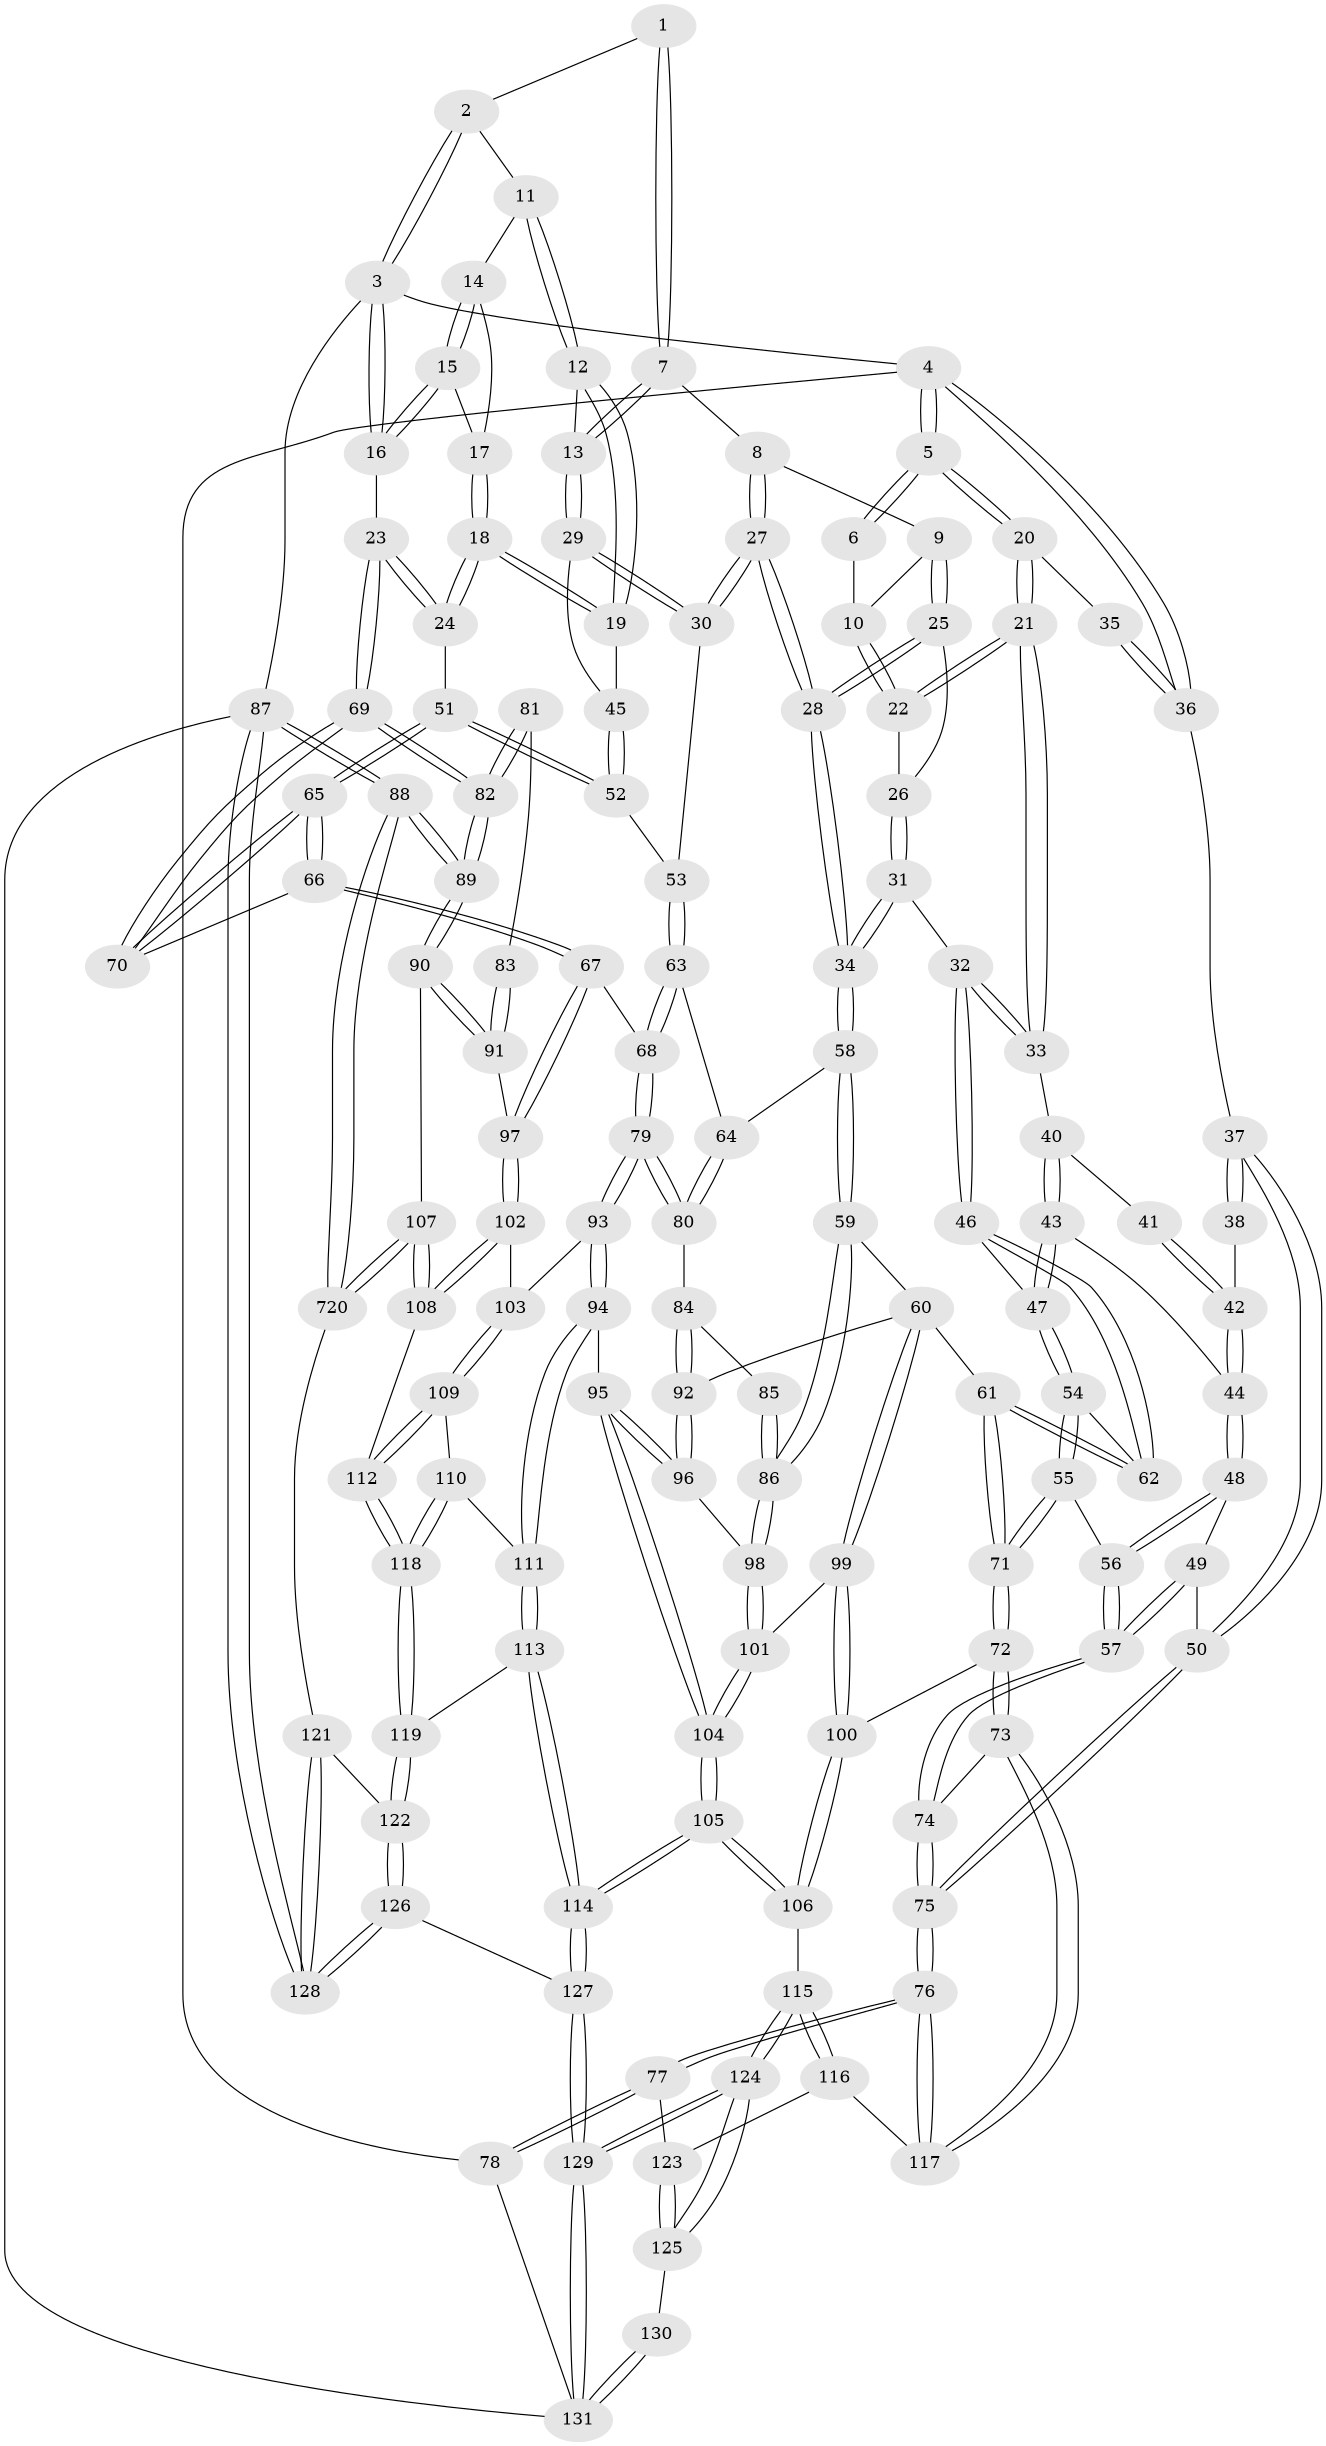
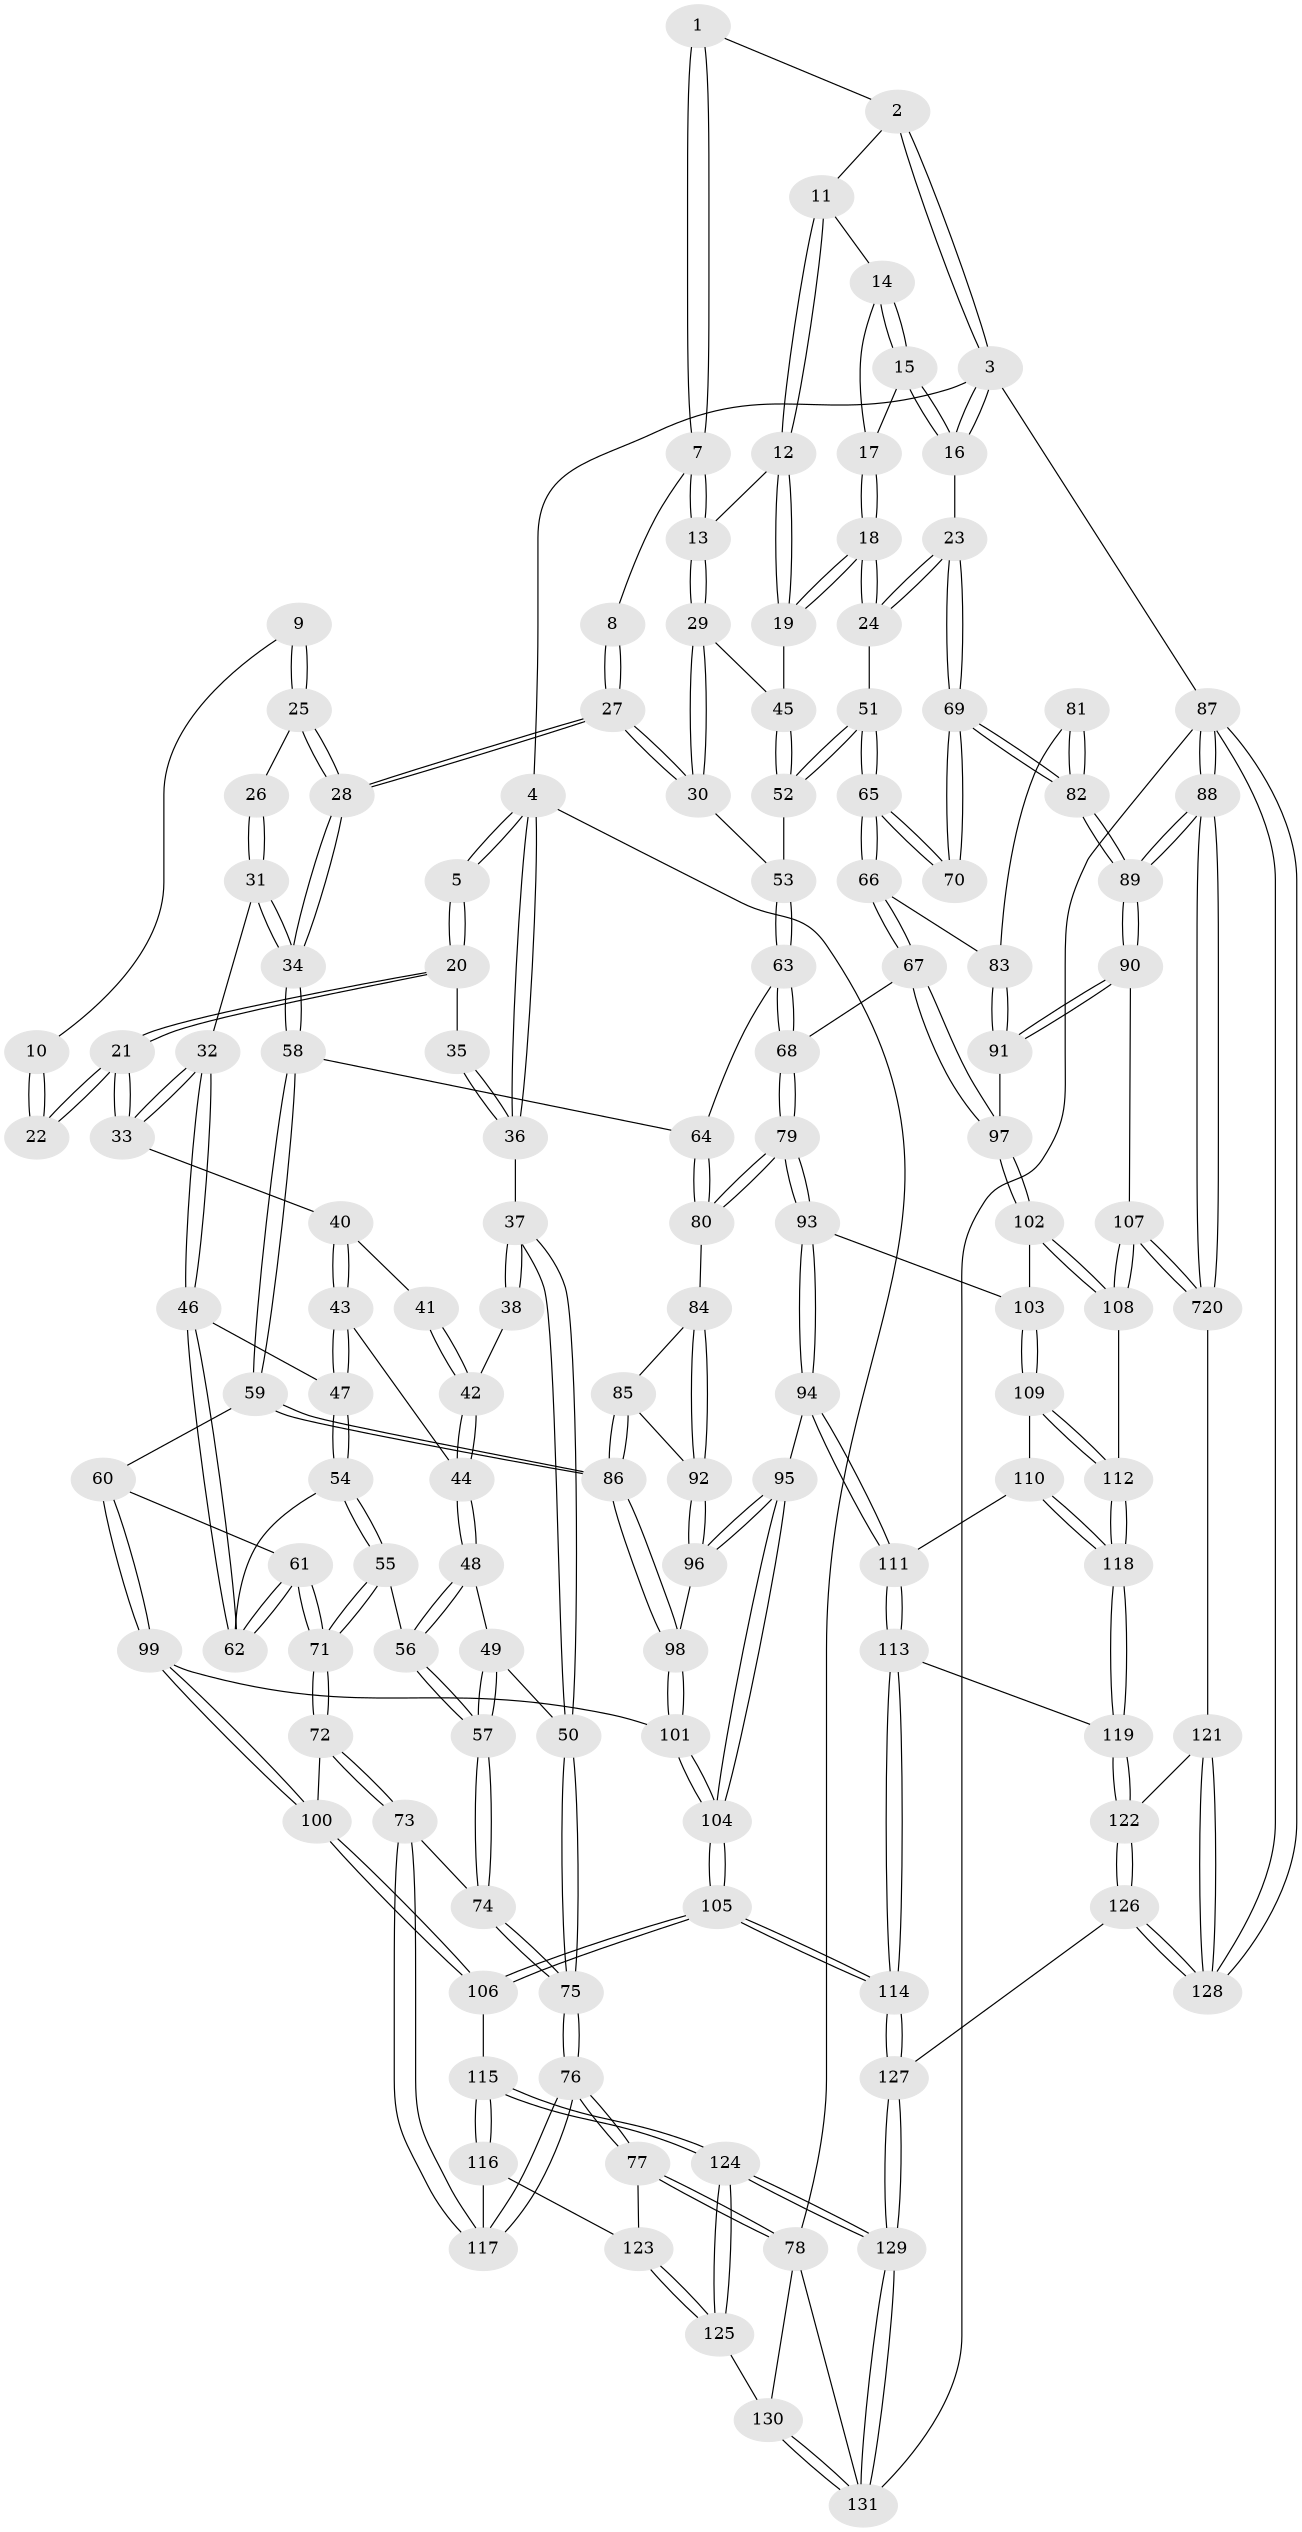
  graph {
    node [color=gray90 style=filled]
    1
    2
    7
    3
    11
    8
    13
    4
    16
    87
    12
    14
    5
    36
    78
    23
    131
    88
    128
-   6
    20
    37
    130
    10
    21
    35
    22
    9
    27
    29
    25
    28
    30
    26
    19
    15
    17
    45
    18
    24
    69
    51
    52
    33
    40
    31
    70
    82
    65
    34
    32
    53
    58
    63
    46
    47
    62
    41
    43
    59
    64
    38
    50
    42
    75
    44
    48
    54
    49
    56
    55
    57
    74
    76
    66
    68
    71
    72
    60
    86
    80
    61
    99
    98
    100
    101
    79
    84
    67
    83
    97
    91
    102
    93
    89
    73
    117
    106
    77
    123
    125
    94
    103
    85
    92
    81
    90
    96
    n109 [label=720]
    121
    107
    108
    95
    111
    109
    104
    113
    105
    115
    112
    110
    114
    127
    116
    124
    118
    119
    122
    129
    126
    1 -- 2
    1 -- 7
    1 -- 7
    2 -- 3
    2 -- 3
    2 -- 11
    7 -- 8
    7 -- 13
    7 -- 13
    3 -- 4
    3 -- 16
    3 -- 16
    3 -- 87
    11 -- 12
    11 -- 12
    11 -- 14
-   8 -- 9
    8 -- 27
    8 -- 27
    13 -- 29
    13 -- 29
    4 -- 5
    4 -- 5
    4 -- 36
    4 -- 36
    4 -- 78
    16 -- 23
    87 -- 131
    87 -- 88
    87 -- 88
    87 -- 128
    87 -- 128
    12 -- 13
    12 -- 19
    12 -- 19
    14 -- 15
    14 -- 15
    14 -- 17
-   5 -- 6
-   5 -- 6
    5 -- 20
    5 -- 20
    36 -- 37
    78 -- 131
+   78 -- 130
    23 -- 24
    23 -- 24
    23 -- 69
    23 -- 69
    88 -- 89
    88 -- 89
    88 -- n109
    88 -- n109
-   6 -- 10
    20 -- 21
    20 -- 21
    20 -- 35
    37 -- 38
    37 -- 38
    37 -- 50
    37 -- 50
    130 -- 131
    130 -- 131
    10 -- 22
    10 -- 22
    21 -- 22
    21 -- 22
    21 -- 33
    21 -- 33
    35 -- 36
    35 -- 36
-   22 -- 26
    9 -- 10
    9 -- 25
    9 -- 25
    27 -- 28
    27 -- 28
    27 -- 30
    27 -- 30
    29 -- 30
    29 -- 30
    29 -- 45
    25 -- 28
    25 -- 28
    25 -- 26
    28 -- 34
    28 -- 34
    30 -- 53
    26 -- 31
    26 -- 31
    19 -- 45
    15 -- 16
    15 -- 16
    15 -- 17
    17 -- 18
    17 -- 18
    45 -- 52
    45 -- 52
    18 -- 19
    18 -- 19
    18 -- 24
    18 -- 24
    24 -- 51
    69 -- 70
    69 -- 70
    69 -- 82
    69 -- 82
    51 -- 52
    51 -- 52
    51 -- 65
    51 -- 65
    52 -- 53
    33 -- 40
    40 -- 41
    40 -- 43
    40 -- 43
    31 -- 34
    31 -- 34
    31 -- 32
    82 -- 89
    82 -- 89
    65 -- 70
    65 -- 70
    65 -- 66
    65 -- 66
    34 -- 58
    34 -- 58
    32 -- 33
    32 -- 33
    32 -- 46
    32 -- 46
    53 -- 63
    53 -- 63
    58 -- 59
    58 -- 59
    58 -- 64
    63 -- 64
    63 -- 68
    63 -- 68
    46 -- 47
    46 -- 62
    46 -- 62
    47 -- 54
    47 -- 54
    41 -- 42
    41 -- 42
    43 -- 47
    43 -- 47
    43 -- 44
    59 -- 60
    59 -- 86
    59 -- 86
    64 -- 80
    64 -- 80
    38 -- 42
    50 -- 75
    50 -- 75
    42 -- 44
    42 -- 44
    75 -- 76
    75 -- 76
    44 -- 48
    44 -- 48
    48 -- 49
    48 -- 56
    48 -- 56
    54 -- 62
    54 -- 55
    54 -- 55
    49 -- 50
    49 -- 57
    49 -- 57
    56 -- 57
    56 -- 57
    55 -- 56
    55 -- 71
    55 -- 71
    57 -- 74
    57 -- 74
    74 -- 75
    74 -- 75
    76 -- 117
    76 -- 117
    76 -- 77
    76 -- 77
    66 -- 67
    66 -- 67
-   66 -- 70
+   66 -- 83
    68 -- 79
    68 -- 79
    71 -- 72
    71 -- 72
    72 -- 100
    72 -- 73
    72 -- 73
    60 -- 61
    60 -- 99
    60 -- 99
    86 -- 98
    86 -- 98
    80 -- 84
    61 -- 62
    61 -- 62
    61 -- 71
    61 -- 71
    99 -- 100
    99 -- 100
    99 -- 101
    98 -- 101
    98 -- 101
    100 -- 106
    100 -- 106
    101 -- 104
    101 -- 104
    79 -- 80
    79 -- 80
    79 -- 93
    79 -- 93
    84 -- 85
    84 -- 92
    84 -- 92
    67 -- 68
    67 -- 97
    67 -- 97
    83 -- 91
    83 -- 91
    97 -- 102
    97 -- 102
    91 -- 97
    102 -- 103
    102 -- 108
    102 -- 108
    93 -- 94
    93 -- 94
    93 -- 103
    89 -- 90
    89 -- 90
    73 -- 74
    73 -- 117
    73 -- 117
    106 -- 115
    77 -- 78
    77 -- 78
    77 -- 123
    123 -- 125
    123 -- 125
    125 -- 130
    94 -- 95
    94 -- 111
    94 -- 111
    103 -- 109
    103 -- 109
    85 -- 86
    85 -- 86
-   60 -- 92
+   85 -- 92
    92 -- 96
    92 -- 96
    81 -- 82
    81 -- 82
    81 -- 83
    90 -- 91
    90 -- 91
    90 -- 107
    96 -- 98
    n109 -- 121
    121 -- 128
    121 -- 128
    121 -- 122
    107 -- n109
    107 -- n109
    107 -- 108
    107 -- 108
    108 -- 112
    95 -- 96
    95 -- 96
    95 -- 104
    95 -- 104
    111 -- 113
    111 -- 113
    109 -- 112
    109 -- 112
    109 -- 110
    104 -- 105
    104 -- 105
    113 -- 114
    113 -- 114
    113 -- 119
    105 -- 106
    105 -- 106
    105 -- 114
    105 -- 114
    115 -- 116
    115 -- 116
    115 -- 124
    115 -- 124
    112 -- 118
    112 -- 118
    110 -- 111
    110 -- 118
    110 -- 118
    114 -- 127
    114 -- 127
    127 -- 129
    127 -- 129
    116 -- 117
    116 -- 123
    124 -- 125
    124 -- 125
    124 -- 129
    124 -- 129
    118 -- 119
    118 -- 119
    119 -- 122
    119 -- 122
    122 -- 126
    122 -- 126
    129 -- 131
    129 -- 131
    126 -- 128
    126 -- 128
    126 -- 127
  }
